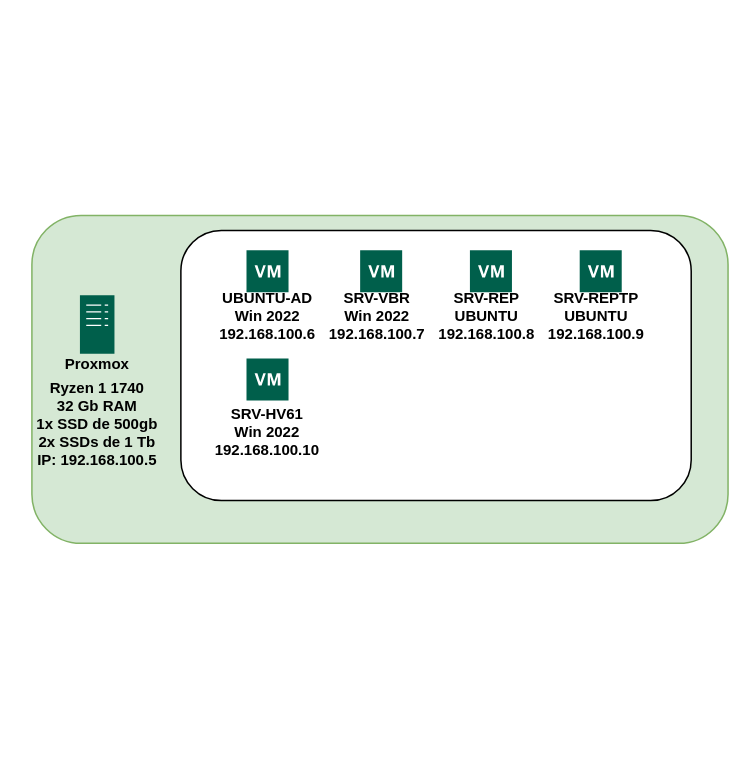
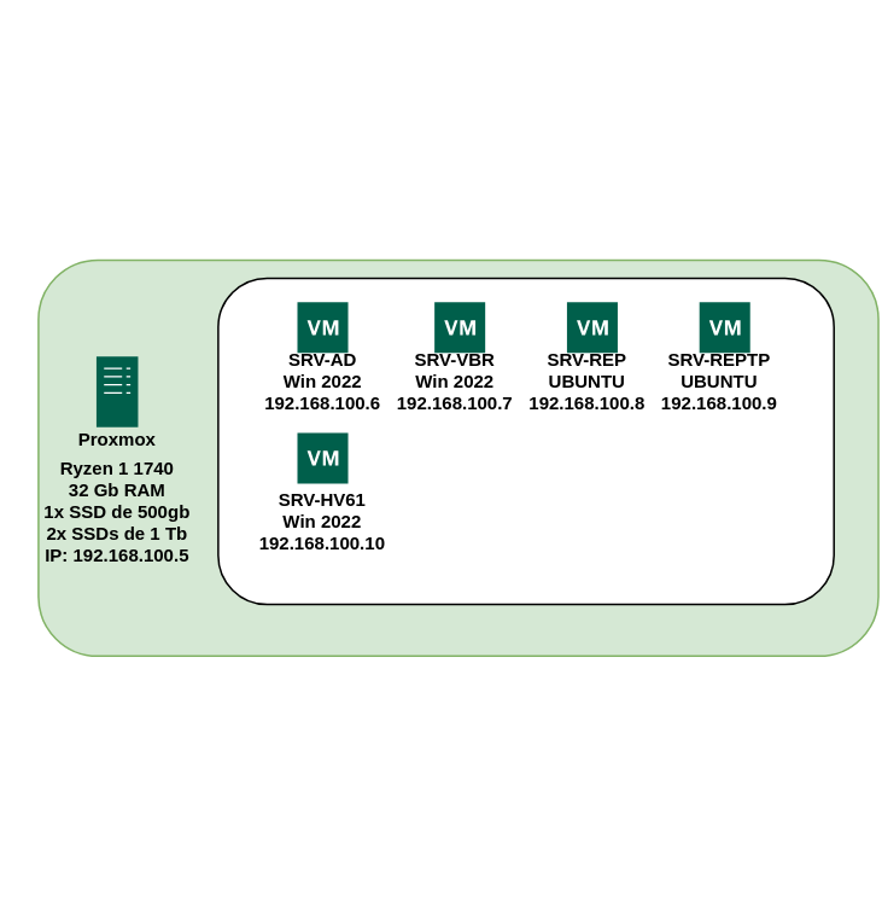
  <mxCell id="0" />
  <mxCell id="1" parent="0" />
  <mxCell id="2" value="" style="rounded=1;whiteSpace=wrap;html=1;rotation=90;fillColor=#d5e8d4;strokeColor=#82b366;" vertex="1" parent="1"><mxGeometry x="143.4" y="20.36" width="218.5" height="463.79" as="geometry" /></mxCell>
  <mxCell id="3" value="" style="sketch=0;pointerEvents=1;shadow=0;dashed=0;html=1;strokeColor=none;fillColor=#005F4B;labelPosition=center;verticalLabelPosition=bottom;verticalAlign=top;align=center;outlineConnect=0;shape=mxgraph.veeam2.server;" vertex="1" parent="1"><mxGeometry x="52.75" y="196.26" width="23" height="39" as="geometry" /></mxCell>
  <mxCell id="4" value="" style="rounded=1;whiteSpace=wrap;html=1;" vertex="1" parent="1"><mxGeometry x="120" y="153" width="340" height="180" as="geometry" /></mxCell>
  <mxCell id="5" value="" style="sketch=0;pointerEvents=1;shadow=0;dashed=0;html=1;strokeColor=none;fillColor=#005F4B;labelPosition=center;verticalLabelPosition=bottom;verticalAlign=top;align=center;outlineConnect=0;shape=mxgraph.veeam2.virtual_machine;" vertex="1" parent="1"><mxGeometry x="163.72" y="166.26" width="28.0" height="28.0" as="geometry" /></mxCell>
  <mxCell id="6" value="&lt;font style=&quot;font-size: 10px;&quot;&gt;Proxmox&lt;br&gt;&lt;div style=&quot;&quot;&gt;&lt;span style=&quot;&quot;&gt;Ryzen 1 1740&lt;/span&gt;&lt;/div&gt;&lt;div style=&quot;&quot;&gt;&lt;span style=&quot;&quot;&gt;32 Gb RAM&lt;/span&gt;&lt;/div&gt;&lt;div style=&quot;&quot;&gt;&lt;span style=&quot;&quot;&gt;1x SSD de 500gb&lt;/span&gt;&lt;/div&gt;&lt;div style=&quot;&quot;&gt;&lt;span style=&quot;&quot;&gt;2x SSDs de 1 Tb&lt;/span&gt;&lt;/div&gt;&lt;div style=&quot;&quot;&gt;&lt;span style=&quot;&quot;&gt;IP: 192.168.100.5&lt;/span&gt;&lt;/div&gt;&lt;/font&gt;" style="text;strokeColor=none;fillColor=none;html=1;fontSize=24;fontStyle=1;verticalAlign=middle;align=center;" vertex="1" parent="1"><mxGeometry x="20" y="228.26" width="88.5" height="80" as="geometry" /></mxCell>
  <mxCell id="7" value="" style="sketch=0;pointerEvents=1;shadow=0;dashed=0;html=1;strokeColor=none;fillColor=#005F4B;labelPosition=center;verticalLabelPosition=bottom;verticalAlign=top;align=center;outlineConnect=0;shape=mxgraph.veeam2.virtual_machine;" vertex="1" parent="1"><mxGeometry x="239.43" y="166.26" width="28.0" height="28.0" as="geometry" /></mxCell>
  <mxCell id="8" value="" style="sketch=0;pointerEvents=1;shadow=0;dashed=0;html=1;strokeColor=none;fillColor=#005F4B;labelPosition=center;verticalLabelPosition=bottom;verticalAlign=top;align=center;outlineConnect=0;shape=mxgraph.veeam2.virtual_machine;" vertex="1" parent="1"><mxGeometry x="312.57" y="166.26" width="28.0" height="28.0" as="geometry" /></mxCell>
  <mxCell id="9" value="" style="sketch=0;pointerEvents=1;shadow=0;dashed=0;html=1;strokeColor=none;fillColor=#005F4B;labelPosition=center;verticalLabelPosition=bottom;verticalAlign=top;align=center;outlineConnect=0;shape=mxgraph.veeam2.virtual_machine;" vertex="1" parent="1"><mxGeometry x="385.71" y="166.26" width="28.0" height="28.0" as="geometry" /></mxCell>
  <mxCell id="10" value="" style="sketch=0;pointerEvents=1;shadow=0;dashed=0;html=1;strokeColor=none;fillColor=#005F4B;labelPosition=center;verticalLabelPosition=bottom;verticalAlign=top;align=center;outlineConnect=0;shape=mxgraph.veeam2.virtual_machine;" vertex="1" parent="1"><mxGeometry x="163.72" y="238.26" width="28.0" height="28.0" as="geometry" /></mxCell>
- <mxCell id="11" value="&lt;div style=&quot;text-align: center; font-size: 10px;&quot;&gt;&lt;b style=&quot;&quot;&gt;&lt;font style=&quot;font-size: 10px;&quot;&gt;UBUNTU-AD&lt;/font&gt;&lt;/b&gt;&lt;/div&gt;&lt;div style=&quot;text-align: center; font-size: 10px;&quot;&gt;&lt;b&gt;&lt;font style=&quot;font-size: 10px;&quot;&gt;Win 2022&lt;/font&gt;&lt;/b&gt;&lt;/div&gt;&lt;div style=&quot;text-align: center; font-size: 10px;&quot;&gt;&lt;b style=&quot;background-color: initial;&quot;&gt;&lt;font style=&quot;font-size: 10px;&quot;&gt;192.168.100.6&lt;/font&gt;&lt;/b&gt;&lt;/div&gt;" style="text;whiteSpace=wrap;html=1;" vertex="1" parent="1"><mxGeometry x="143.72" y="186.26" width="73.14" height="42" as="geometry" /></mxCell>
+ <mxCell id="11" value="&lt;div style=&quot;text-align: center; font-size: 10px;&quot;&gt;&lt;b style=&quot;&quot;&gt;&lt;font style=&quot;font-size: 10px;&quot;&gt;SRV-AD&lt;/font&gt;&lt;/b&gt;&lt;/div&gt;&lt;div style=&quot;text-align: center; font-size: 10px;&quot;&gt;&lt;b&gt;&lt;font style=&quot;font-size: 10px;&quot;&gt;Win 2022&lt;/font&gt;&lt;/b&gt;&lt;/div&gt;&lt;div style=&quot;text-align: center; font-size: 10px;&quot;&gt;&lt;b style=&quot;background-color: initial;&quot;&gt;&lt;font style=&quot;font-size: 10px;&quot;&gt;192.168.100.6&lt;/font&gt;&lt;/b&gt;&lt;/div&gt;" style="text;whiteSpace=wrap;html=1;" vertex="1" parent="1"><mxGeometry x="143.72" y="186.26" width="73.14" height="42" as="geometry" /></mxCell>
  <mxCell id="12" value="&lt;div style=&quot;text-align: center; font-size: 10px;&quot;&gt;&lt;b style=&quot;&quot;&gt;&lt;font style=&quot;font-size: 10px;&quot;&gt;SRV-VBR&lt;/font&gt;&lt;/b&gt;&lt;/div&gt;&lt;div style=&quot;text-align: center; font-size: 10px;&quot;&gt;&lt;b&gt;&lt;font style=&quot;font-size: 10px;&quot;&gt;Win 2022&lt;/font&gt;&lt;/b&gt;&lt;/div&gt;&lt;div style=&quot;text-align: center; font-size: 10px;&quot;&gt;&lt;b style=&quot;background-color: initial;&quot;&gt;&lt;font style=&quot;font-size: 10px;&quot;&gt;192.168.100.7&lt;/font&gt;&lt;/b&gt;&lt;/div&gt;" style="text;whiteSpace=wrap;html=1;" vertex="1" parent="1"><mxGeometry x="216.86" y="186.26" width="73.14" height="42" as="geometry" /></mxCell>
  <mxCell id="13" value="&lt;div style=&quot;text-align: center; font-size: 10px;&quot;&gt;&lt;b style=&quot;&quot;&gt;&lt;font style=&quot;font-size: 10px;&quot;&gt;SRV-REP&lt;/font&gt;&lt;/b&gt;&lt;/div&gt;&lt;div style=&quot;text-align: center; font-size: 10px;&quot;&gt;&lt;b&gt;UBUNTU&lt;/b&gt;&lt;/div&gt;&lt;div style=&quot;text-align: center; font-size: 10px;&quot;&gt;&lt;b style=&quot;background-color: initial;&quot;&gt;&lt;font style=&quot;font-size: 10px;&quot;&gt;192.168.100.8&lt;/font&gt;&lt;/b&gt;&lt;/div&gt;" style="text;whiteSpace=wrap;html=1;" vertex="1" parent="1"><mxGeometry x="290" y="186.26" width="73.14" height="42" as="geometry" /></mxCell>
  <mxCell id="14" value="&lt;div style=&quot;text-align: center; font-size: 10px;&quot;&gt;&lt;b style=&quot;&quot;&gt;&lt;font style=&quot;font-size: 10px;&quot;&gt;SRV-REPTP&lt;/font&gt;&lt;/b&gt;&lt;/div&gt;&lt;div style=&quot;text-align: center; font-size: 10px;&quot;&gt;&lt;b&gt;UBUNTU&lt;/b&gt;&lt;/div&gt;&lt;div style=&quot;text-align: center; font-size: 10px;&quot;&gt;&lt;b style=&quot;background-color: initial;&quot;&gt;&lt;font style=&quot;font-size: 10px;&quot;&gt;192.168.100.9&lt;/font&gt;&lt;/b&gt;&lt;/div&gt;" style="text;whiteSpace=wrap;html=1;" vertex="1" parent="1"><mxGeometry x="363.14" y="186.26" width="73.14" height="42" as="geometry" /></mxCell>
  <mxCell id="15" value="&lt;div style=&quot;text-align: center; font-size: 10px;&quot;&gt;&lt;b style=&quot;&quot;&gt;&lt;font style=&quot;font-size: 10px;&quot;&gt;SRV-HV61&lt;/font&gt;&lt;/b&gt;&lt;/div&gt;&lt;div style=&quot;text-align: center; font-size: 10px;&quot;&gt;&lt;b&gt;&lt;font style=&quot;font-size: 10px;&quot;&gt;Win 2022&lt;/font&gt;&lt;/b&gt;&lt;/div&gt;&lt;div style=&quot;text-align: center; font-size: 10px;&quot;&gt;&lt;b style=&quot;background-color: initial;&quot;&gt;&lt;font style=&quot;font-size: 10px;&quot;&gt;192.168.100.10&lt;/font&gt;&lt;/b&gt;&lt;/div&gt;" style="text;whiteSpace=wrap;html=1;" vertex="1" parent="1"><mxGeometry x="141.15" y="263" width="73.14" height="45.26" as="geometry" /></mxCell>
